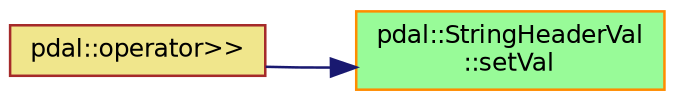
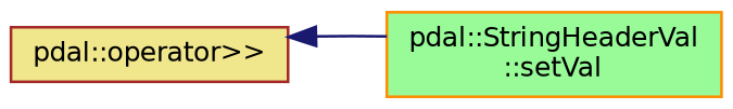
  digraph {
    rankdir=LR
    node [fontname=Helvetica fontsize=10 shape=record style=filled]
    n1 [color=brown fillcolor=khaki fontcolor=black height=0.2 label="pdal::operator\>\>" width=0.4]
    n2 [color=darkorange fillcolor=palegreen height=0.2 label="pdal::StringHeaderVal\l::setVal" width=0.4]
-   n1 -> n2 [color=midnightblue fontname=Helvetica fontsize=10 labelfontname=Helvetica labelfontsize=10 style=solid]
+   n2 -> n1 [color=midnightblue fontname=Helvetica fontsize=10 labelfontname=Helvetica labelfontsize=10 style=solid]
  }
